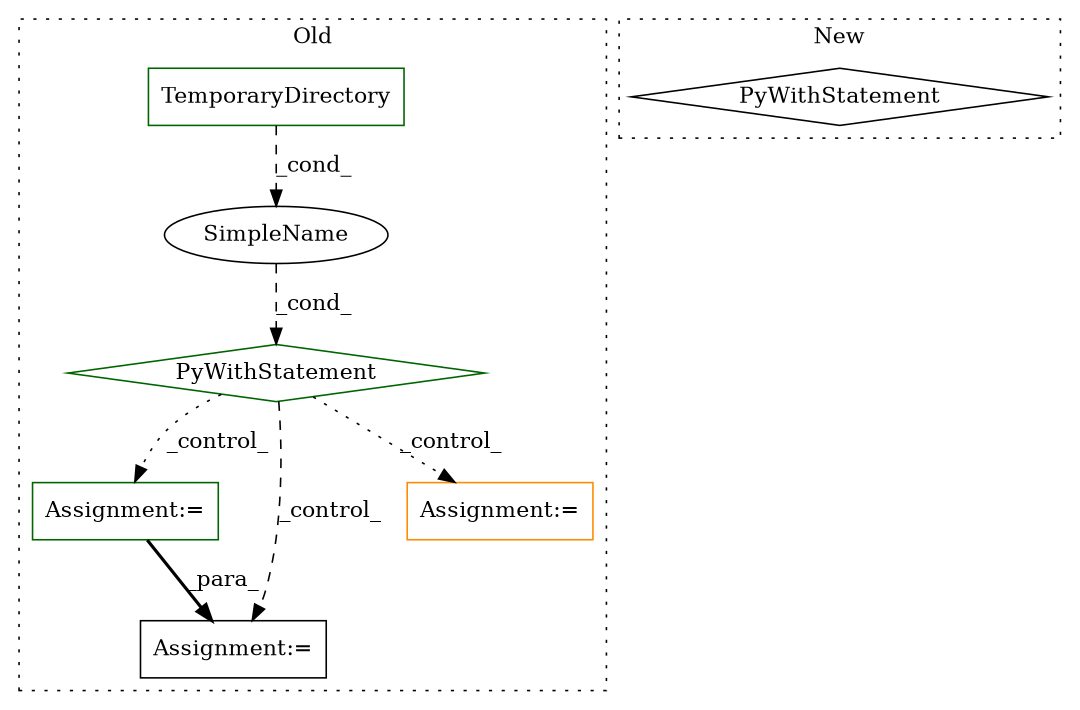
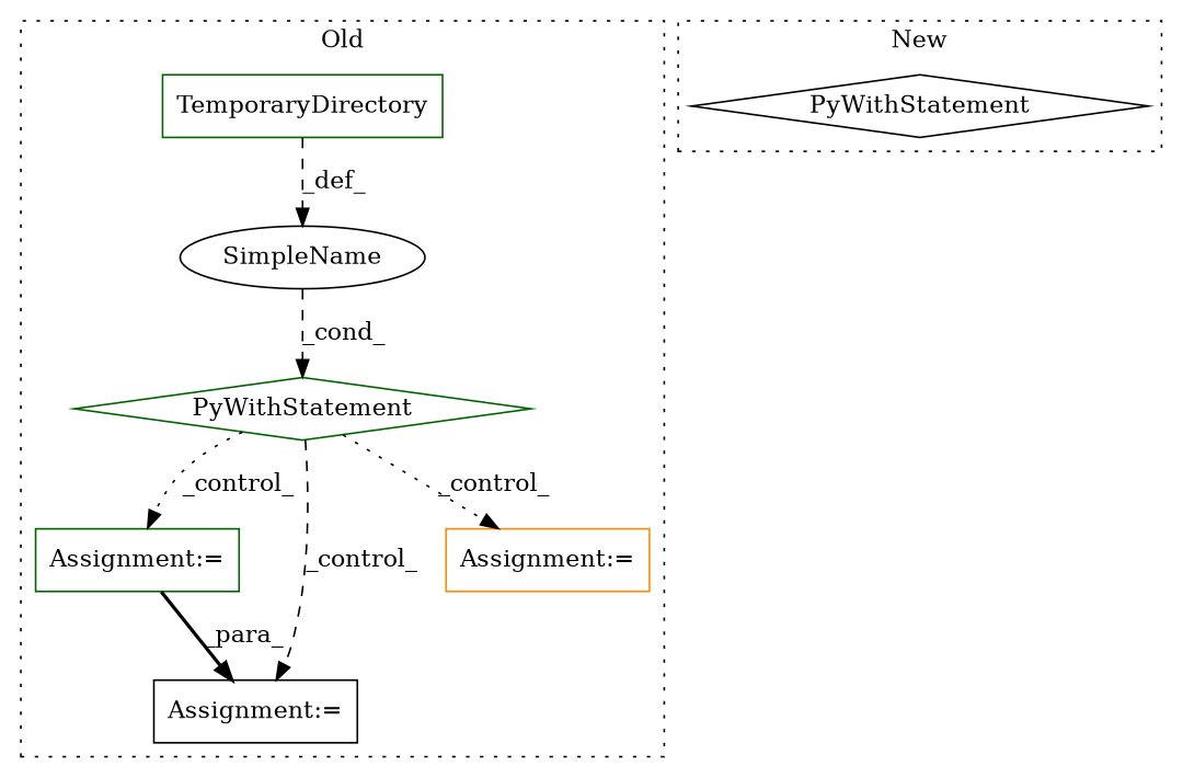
  digraph {
    node [a=7 color=darkgreen l="10,2" shape=box]
    edge [style=dashed]
    n1 [a=32 l=20 label=TemporaryDirectory s=4661]
    n2 [a=104 label=PyWithStatement s="4651,4681" shape=diamond]
    n3 [a=42 color=black label=SimpleName shape=ellipse l=""]
    n4 [l=8 label="Assignment:=" s=4695]
    n5 [color=black l=1 label="Assignment:=" s=4738]
    n6 [color=darkorange l=1 label="Assignment:=" s=4764]
    n7 [a=104 color=black label=PyWithStatement s="4606,4644" shape=diamond]
    subgraph cluster_1 {
      label=Old
      style=dotted
      n1
      n2
      n3
      n4
      n5
      n6
    }
    subgraph cluster_2 {
      label=New
      style=dotted
      n7
    }
-   n1 -> n3 [label=_cond_]
+   n1 -> n3 [label=_def_]
    n2 -> n4 [label=_control_ style=dotted]
    n2 -> n5 [label=_control_]
    n2 -> n6 [label=_control_ style=dotted]
    n3 -> n2 [label=_cond_]
    n4 -> n5 [label=_para_ style=bold]
  }
